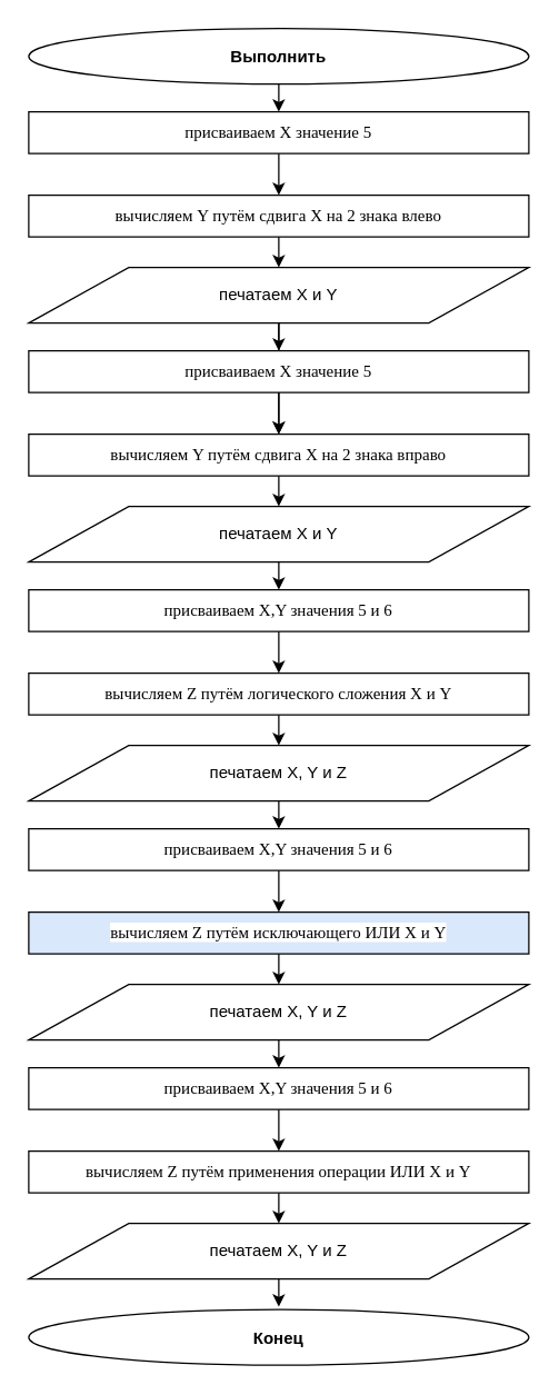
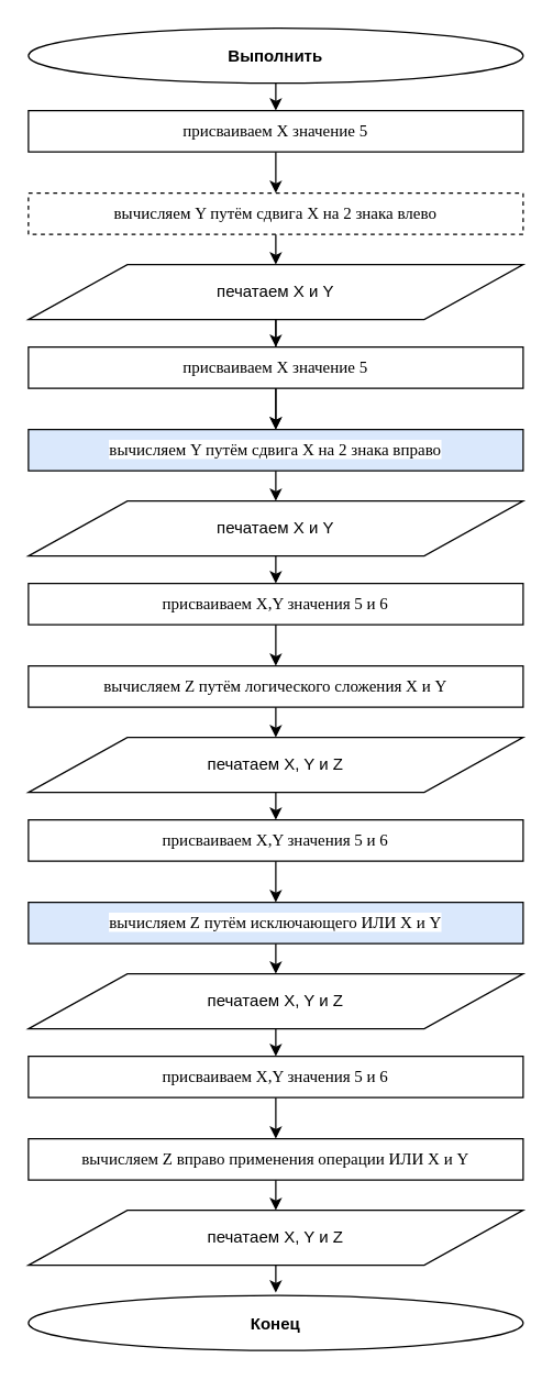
  <mxCell id="0" />
  <mxCell id="1" parent="0" />
  <mxCell id="2" value="&lt;b style=&quot;line-height: 150%&quot;&gt;Выполнить&lt;/b&gt;" style="ellipse;whiteSpace=wrap;html=1;" parent="1" vertex="1"><mxGeometry x="20" y="20" width="360" height="40" as="geometry" /></mxCell>
  <mxCell id="3" value="&lt;pre style=&quot;font-family: &amp;#34;consolas&amp;#34;&quot;&gt;&lt;span style=&quot;background-color: rgb(255 , 255 , 255)&quot;&gt;присваиваем Х значение 5&lt;/span&gt;&lt;/pre&gt;" style="rounded=0;whiteSpace=wrap;html=1;" parent="1" vertex="1"><mxGeometry x="20" y="80" width="360" height="30" as="geometry" /></mxCell>
- <mxCell id="4" value="&lt;pre style=&quot;font-family: &amp;#34;consolas&amp;#34;&quot;&gt;&lt;span style=&quot;background-color: rgb(255 , 255 , 255)&quot;&gt;вычисляем Y путём сдвига Х на 2 знака влево&lt;/span&gt;&lt;/pre&gt;" style="rounded=0;whiteSpace=wrap;html=1;" parent="1" vertex="1"><mxGeometry x="20" y="140" width="360" height="30" as="geometry" /></mxCell>
+ <mxCell id="4" value="&lt;pre style=&quot;font-family: &amp;#34;consolas&amp;#34;&quot;&gt;&lt;span style=&quot;background-color: rgb(255 , 255 , 255)&quot;&gt;вычисляем Y путём сдвига Х на 2 знака влево&lt;/span&gt;&lt;/pre&gt;" style="rounded=0;whiteSpace=wrap;html=1;dashed=1;" parent="1" vertex="1"><mxGeometry x="20" y="140" width="360" height="30" as="geometry" /></mxCell>
  <mxCell id="5" value="" style="edgeStyle=orthogonalEdgeStyle;rounded=0;orthogonalLoop=1;jettySize=auto;html=1;" parent="1" source="6" edge="1"><mxGeometry relative="1" as="geometry"><mxPoint x="200" y="312" as="targetPoint" /></mxGeometry></mxCell>
  <mxCell id="6" value="печатаем X и Y" style="shape=parallelogram;perimeter=parallelogramPerimeter;whiteSpace=wrap;html=1;" parent="1" vertex="1"><mxGeometry x="20" y="192" width="360" height="40" as="geometry" /></mxCell>
  <mxCell id="7" value="" style="endArrow=classic;html=1;exitX=0.5;exitY=1;exitDx=0;exitDy=0;" parent="1" source="2" target="3" edge="1"><mxGeometry width="50" height="50" relative="1" as="geometry"><mxPoint x="20" y="300" as="sourcePoint" /><mxPoint x="70" y="250" as="targetPoint" /></mxGeometry></mxCell>
  <mxCell id="8" value="" style="endArrow=classic;html=1;exitX=0.5;exitY=1;exitDx=0;exitDy=0;entryX=0.5;entryY=0;entryDx=0;entryDy=0;" parent="1" source="3" target="4" edge="1"><mxGeometry width="50" height="50" relative="1" as="geometry"><mxPoint x="20" y="300" as="sourcePoint" /><mxPoint x="70" y="250" as="targetPoint" /></mxGeometry></mxCell>
  <mxCell id="9" value="" style="endArrow=classic;html=1;exitX=0.5;exitY=1;exitDx=0;exitDy=0;entryX=0.5;entryY=0;entryDx=0;entryDy=0;" parent="1" source="4" target="6" edge="1"><mxGeometry width="50" height="50" relative="1" as="geometry"><mxPoint x="20" y="300" as="sourcePoint" /><mxPoint x="70" y="250" as="targetPoint" /></mxGeometry></mxCell>
  <mxCell id="10" value="&lt;pre style=&quot;font-family: &amp;#34;consolas&amp;#34;&quot;&gt;&lt;span style=&quot;background-color: rgb(255 , 255 , 255)&quot;&gt;присваиваем Х значение 5&lt;/span&gt;&lt;/pre&gt;" style="rounded=0;whiteSpace=wrap;html=1;" parent="1" vertex="1"><mxGeometry x="20" y="252" width="360" height="30" as="geometry" /></mxCell>
- <mxCell id="11" value="&lt;pre style=&quot;font-family: &amp;#34;consolas&amp;#34;&quot;&gt;&lt;span style=&quot;background-color: rgb(255 , 255 , 255)&quot;&gt;вычисляем Y путём сдвига Х на 2 знака вправо&lt;/span&gt;&lt;/pre&gt;" style="rounded=0;whiteSpace=wrap;html=1;" parent="1" vertex="1"><mxGeometry x="20" y="312" width="360" height="30" as="geometry" /></mxCell>
+ <mxCell id="11" value="&lt;pre style=&quot;font-family: &amp;#34;consolas&amp;#34;&quot;&gt;&lt;span style=&quot;background-color: rgb(255 , 255 , 255)&quot;&gt;вычисляем Y путём сдвига Х на 2 знака вправо&lt;/span&gt;&lt;/pre&gt;" style="rounded=0;whiteSpace=wrap;html=1;fillColor=#dae8fc;" parent="1" vertex="1"><mxGeometry x="20" y="312" width="360" height="30" as="geometry" /></mxCell>
  <mxCell id="12" value="печатаем X и Y" style="shape=parallelogram;perimeter=parallelogramPerimeter;whiteSpace=wrap;html=1;" parent="1" vertex="1"><mxGeometry x="20" y="364" width="360" height="40" as="geometry" /></mxCell>
  <mxCell id="13" value="" style="endArrow=classic;html=1;" parent="1" target="10" edge="1"><mxGeometry width="50" height="50" relative="1" as="geometry"><mxPoint x="200" y="232" as="sourcePoint" /><mxPoint x="70" y="422" as="targetPoint" /></mxGeometry></mxCell>
  <mxCell id="14" value="" style="endArrow=classic;html=1;exitX=0.5;exitY=1;exitDx=0;exitDy=0;entryX=0.5;entryY=0;entryDx=0;entryDy=0;" parent="1" source="10" target="11" edge="1"><mxGeometry width="50" height="50" relative="1" as="geometry"><mxPoint x="20" y="472" as="sourcePoint" /><mxPoint x="70" y="422" as="targetPoint" /></mxGeometry></mxCell>
  <mxCell id="15" value="" style="endArrow=classic;html=1;exitX=0.5;exitY=1;exitDx=0;exitDy=0;entryX=0.5;entryY=0;entryDx=0;entryDy=0;" parent="1" source="11" target="12" edge="1"><mxGeometry width="50" height="50" relative="1" as="geometry"><mxPoint x="20" y="472" as="sourcePoint" /><mxPoint x="70" y="422" as="targetPoint" /></mxGeometry></mxCell>
  <mxCell id="16" value="&lt;pre style=&quot;font-family: &amp;#34;consolas&amp;#34;&quot;&gt;&lt;span style=&quot;background-color: rgb(255 , 255 , 255)&quot;&gt;присваиваем Х,Y значения 5 и 6&lt;/span&gt;&lt;/pre&gt;" style="rounded=0;whiteSpace=wrap;html=1;" parent="1" vertex="1"><mxGeometry x="20" y="424" width="360" height="30" as="geometry" /></mxCell>
  <mxCell id="17" value="&lt;pre style=&quot;font-family: &amp;#34;consolas&amp;#34;&quot;&gt;&lt;span style=&quot;background-color: rgb(255 , 255 , 255)&quot;&gt;вычисляем Z путём логического сложения Х и Y&lt;/span&gt;&lt;/pre&gt;" style="rounded=0;whiteSpace=wrap;html=1;" parent="1" vertex="1"><mxGeometry x="20" y="484" width="360" height="30" as="geometry" /></mxCell>
  <mxCell id="18" value="печатаем X, Y и Z" style="shape=parallelogram;perimeter=parallelogramPerimeter;whiteSpace=wrap;html=1;" parent="1" vertex="1"><mxGeometry x="20" y="536" width="360" height="40" as="geometry" /></mxCell>
  <mxCell id="19" value="" style="endArrow=classic;html=1;exitX=0.5;exitY=1;exitDx=0;exitDy=0;" parent="1" target="16" edge="1"><mxGeometry width="50" height="50" relative="1" as="geometry"><mxPoint x="200" y="404" as="sourcePoint" /><mxPoint x="70" y="594" as="targetPoint" /></mxGeometry></mxCell>
  <mxCell id="20" value="" style="endArrow=classic;html=1;exitX=0.5;exitY=1;exitDx=0;exitDy=0;entryX=0.5;entryY=0;entryDx=0;entryDy=0;" parent="1" source="16" target="17" edge="1"><mxGeometry width="50" height="50" relative="1" as="geometry"><mxPoint x="20" y="644" as="sourcePoint" /><mxPoint x="70" y="594" as="targetPoint" /></mxGeometry></mxCell>
  <mxCell id="21" value="" style="endArrow=classic;html=1;exitX=0.5;exitY=1;exitDx=0;exitDy=0;entryX=0.5;entryY=0;entryDx=0;entryDy=0;" parent="1" source="17" target="18" edge="1"><mxGeometry width="50" height="50" relative="1" as="geometry"><mxPoint x="20" y="644" as="sourcePoint" /><mxPoint x="70" y="594" as="targetPoint" /></mxGeometry></mxCell>
  <mxCell id="22" value="&lt;pre style=&quot;font-family: &amp;#34;consolas&amp;#34;&quot;&gt;&lt;span style=&quot;background-color: rgb(255 , 255 , 255)&quot;&gt;присваиваем Х,Y значения 5 и 6&lt;/span&gt;&lt;/pre&gt;" style="rounded=0;whiteSpace=wrap;html=1;" parent="1" vertex="1"><mxGeometry x="20" y="596" width="360" height="30" as="geometry" /></mxCell>
  <mxCell id="23" value="&lt;pre style=&quot;font-family: &amp;#34;consolas&amp;#34;&quot;&gt;&lt;span style=&quot;background-color: rgb(255 , 255 , 255)&quot;&gt;вычисляем Z путём исключающего ИЛИ Х и Y&lt;/span&gt;&lt;/pre&gt;" style="rounded=0;whiteSpace=wrap;html=1;fillColor=#dae8fc;" parent="1" vertex="1"><mxGeometry x="20" y="656" width="360" height="30" as="geometry" /></mxCell>
  <mxCell id="24" value="печатаем X, Y и Z" style="shape=parallelogram;perimeter=parallelogramPerimeter;whiteSpace=wrap;html=1;" parent="1" vertex="1"><mxGeometry x="20" y="708" width="360" height="40" as="geometry" /></mxCell>
  <mxCell id="25" value="" style="endArrow=classic;html=1;exitX=0.5;exitY=1;exitDx=0;exitDy=0;" parent="1" target="22" edge="1"><mxGeometry width="50" height="50" relative="1" as="geometry"><mxPoint x="200" y="576" as="sourcePoint" /><mxPoint x="70" y="766" as="targetPoint" /></mxGeometry></mxCell>
  <mxCell id="26" value="" style="endArrow=classic;html=1;exitX=0.5;exitY=1;exitDx=0;exitDy=0;entryX=0.5;entryY=0;entryDx=0;entryDy=0;" parent="1" source="22" target="23" edge="1"><mxGeometry width="50" height="50" relative="1" as="geometry"><mxPoint x="20" y="816" as="sourcePoint" /><mxPoint x="70" y="766" as="targetPoint" /></mxGeometry></mxCell>
  <mxCell id="27" value="" style="endArrow=classic;html=1;exitX=0.5;exitY=1;exitDx=0;exitDy=0;entryX=0.5;entryY=0;entryDx=0;entryDy=0;" parent="1" source="23" target="24" edge="1"><mxGeometry width="50" height="50" relative="1" as="geometry"><mxPoint x="20" y="816" as="sourcePoint" /><mxPoint x="70" y="766" as="targetPoint" /></mxGeometry></mxCell>
  <mxCell id="28" value="&lt;pre style=&quot;font-family: &amp;#34;consolas&amp;#34;&quot;&gt;&lt;span style=&quot;background-color: rgb(255 , 255 , 255)&quot;&gt;присваиваем Х,Y значения 5 и 6&lt;/span&gt;&lt;/pre&gt;" style="rounded=0;whiteSpace=wrap;html=1;" parent="1" vertex="1"><mxGeometry x="20" y="768" width="360" height="30" as="geometry" /></mxCell>
- <mxCell id="29" value="&lt;pre style=&quot;font-family: &amp;#34;consolas&amp;#34;&quot;&gt;&lt;span style=&quot;background-color: rgb(255 , 255 , 255)&quot;&gt;вычисляем Z путём применения операции ИЛИ Х и Y&lt;/span&gt;&lt;/pre&gt;" style="rounded=0;whiteSpace=wrap;html=1;" parent="1" vertex="1"><mxGeometry x="20" y="828" width="360" height="30" as="geometry" /></mxCell>
+ <mxCell id="29" value="&lt;pre style=&quot;font-family: &amp;#34;consolas&amp;#34;&quot;&gt;&lt;span style=&quot;background-color: rgb(255 , 255 , 255)&quot;&gt;вычисляем Z вправо применения операции ИЛИ Х и Y&lt;/span&gt;&lt;/pre&gt;" style="rounded=0;whiteSpace=wrap;html=1;" parent="1" vertex="1"><mxGeometry x="20" y="828" width="360" height="30" as="geometry" /></mxCell>
  <mxCell id="30" value="печатаем X, Y и Z" style="shape=parallelogram;perimeter=parallelogramPerimeter;whiteSpace=wrap;html=1;" parent="1" vertex="1"><mxGeometry x="20" y="880" width="360" height="40" as="geometry" /></mxCell>
  <mxCell id="31" value="" style="endArrow=classic;html=1;exitX=0.5;exitY=1;exitDx=0;exitDy=0;" parent="1" target="28" edge="1"><mxGeometry width="50" height="50" relative="1" as="geometry"><mxPoint x="200" y="748" as="sourcePoint" /><mxPoint x="70" y="938" as="targetPoint" /></mxGeometry></mxCell>
  <mxCell id="32" value="" style="endArrow=classic;html=1;exitX=0.5;exitY=1;exitDx=0;exitDy=0;entryX=0.5;entryY=0;entryDx=0;entryDy=0;" parent="1" source="28" target="29" edge="1"><mxGeometry width="50" height="50" relative="1" as="geometry"><mxPoint x="20" y="988" as="sourcePoint" /><mxPoint x="70" y="938" as="targetPoint" /></mxGeometry></mxCell>
  <mxCell id="33" value="" style="endArrow=classic;html=1;exitX=0.5;exitY=1;exitDx=0;exitDy=0;entryX=0.5;entryY=0;entryDx=0;entryDy=0;" parent="1" source="29" target="30" edge="1"><mxGeometry width="50" height="50" relative="1" as="geometry"><mxPoint x="20" y="988" as="sourcePoint" /><mxPoint x="70" y="938" as="targetPoint" /></mxGeometry></mxCell>
  <mxCell id="34" value="&lt;b style=&quot;line-height: 150%&quot;&gt;Конец&lt;/b&gt;" style="ellipse;whiteSpace=wrap;html=1;" parent="1" vertex="1"><mxGeometry x="20" y="942" width="360" height="40" as="geometry" /></mxCell>
  <mxCell id="35" value="" style="endArrow=classic;html=1;exitX=0.5;exitY=1;exitDx=0;exitDy=0;" parent="1" source="30" edge="1"><mxGeometry width="50" height="50" relative="1" as="geometry"><mxPoint x="200" y="971" as="sourcePoint" /><mxPoint x="200" y="940" as="targetPoint" /></mxGeometry></mxCell>
